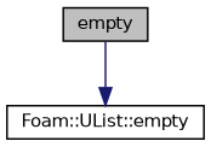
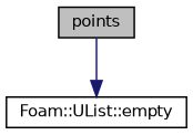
  digraph {
    rankdir=TB
    node [color=black fontname=Helvetica fontsize=10 shape=record]
-   n1 [fillcolor=grey75 fontcolor=black height=0.2 label=empty style=filled width=0.4]
+   n1 [fillcolor=grey75 fontcolor=black height=0.2 label=points style=filled width=0.4]
    n2 [height=0.2 label="Foam::UList::empty" width=0.4]
    n1 -> n2 [color=midnightblue fontname=Helvetica fontsize=10 labelfontname=Helvetica labelfontsize=10 style=solid]
  }
